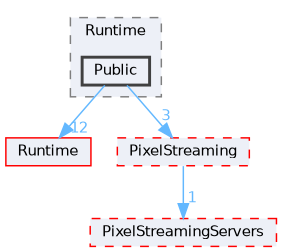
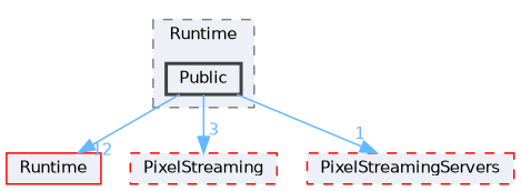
  digraph {
    compound=true
    node [color=red fillcolor="#edf0f7" fontname=Helvetica fontsize=10 shape=box style="filled,dashed"]
    edge [color=steelblue1 fontcolor=steelblue1 fontname=Helvetica fontsize=10 labeldistance=1.5 labelfontname=Helvetica labelfontsize=10]
    n1 [color=grey25 height=0.2 label=Public style="filled,bold" width=0.4]
    n2 [height=0.2 label=Runtime style=filled width=0.4]
    n3 [height=0.2 label=PixelStreaming width=0.4]
    n4 [height=0.2 label=PixelStreamingServers width=0.4]
    subgraph cluster_1 {
      bgcolor="#edf0f7"
      fontname=Helvetica
      fontsize=10
      label=Runtime
      pencolor=grey50
      style="filled,dashed"
      n1
    }
    n1 -> n2 [headlabel=12]
    n1 -> n3 [headlabel=3]
-   n3 -> n4 [headlabel=1]
+   n1 -> n4 [headlabel=1]
  }
